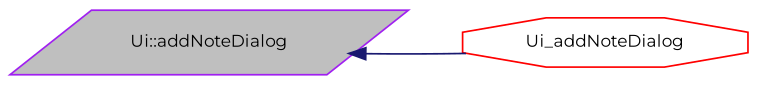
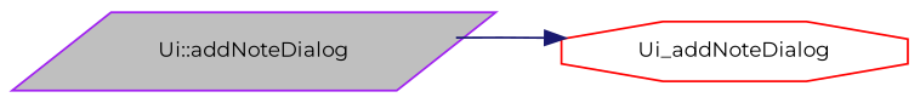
  digraph {
    rankdir=LR
    fontname=Montserrat
    node [fontname=Montserrat fontsize=10 style=filled]
    n1 [color=purple fillcolor=grey75 fontcolor=black height=0.2 label="Ui::addNoteDialog" shape=parallelogram width=0.4]
    n2 [color=red fillcolor=white height=0.2 label=Ui_addNoteDialog shape=octagon width=0.4]
-   n1 -> n2 [color=midnightblue dir=back fontname=Montserrat fontsize=10 labelfontname=Helvetica labelfontsize=10 style=solid]
+   n2 -> n1 [color=midnightblue dir=back fontname=Montserrat fontsize=10 labelfontname=Helvetica labelfontsize=10 style=solid]
  }
